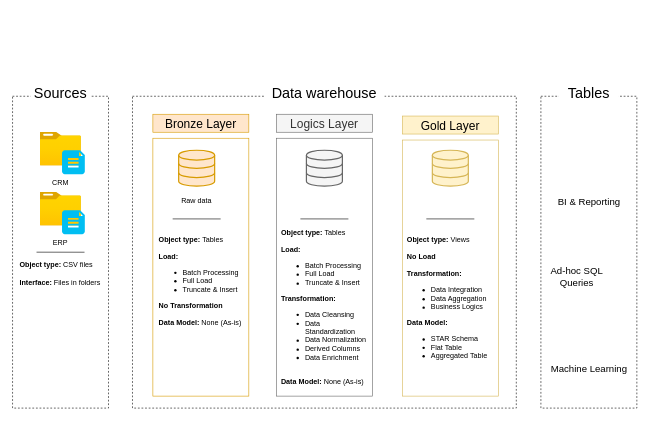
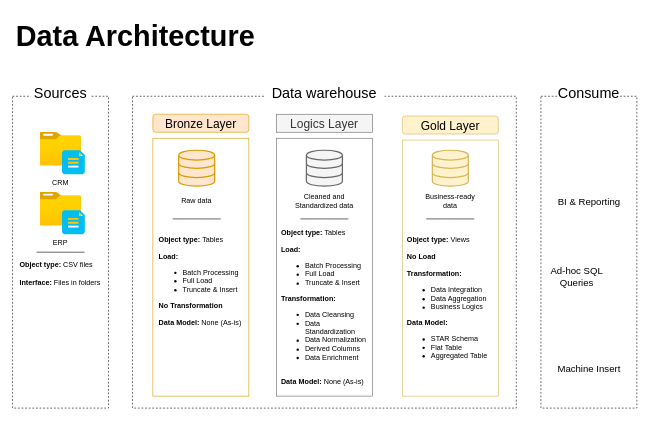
  <mxCell id="0" />
  <mxCell id="1" parent="0" />
  <mxCell id="2" value="" style="rounded=0;whiteSpace=wrap;html=1;dashed=1;fillColor=none;" vertex="1" parent="1"><mxGeometry x="20" y="160" width="160" height="520" as="geometry" /></mxCell>
+ <mxCell id="3" value="Data Architecture" style="text;html=1;align=center;verticalAlign=middle;whiteSpace=wrap;rounded=0;fontSize=48;fontStyle=1" vertex="1" parent="1"><mxGeometry x="20" y="40" width="410" height="40" as="geometry" /></mxCell>
  <mxCell id="4" value="" style="rounded=0;whiteSpace=wrap;html=1;dashed=1;fillColor=none;" vertex="1" parent="1"><mxGeometry x="220" y="160" width="640" height="520" as="geometry" /></mxCell>
  <mxCell id="5" value="" style="rounded=0;whiteSpace=wrap;html=1;dashed=1;fillColor=none;" vertex="1" parent="1"><mxGeometry x="901" y="160" width="160" height="520" as="geometry" /></mxCell>
  <mxCell id="6" value="Sources" style="text;html=1;align=center;verticalAlign=middle;whiteSpace=wrap;rounded=0;fontSize=24;fontStyle=0;fillColor=default;fillStyle=solid;" vertex="1" parent="1"><mxGeometry x="50" y="140" width="100" height="30" as="geometry" /></mxCell>
- <mxCell id="7" value="Tables" style="text;html=1;align=center;verticalAlign=middle;whiteSpace=wrap;rounded=0;fontSize=24;fontStyle=0;fillColor=default;fillStyle=solid;" vertex="1" parent="1"><mxGeometry x="931" y="140" width="100" height="30" as="geometry" /></mxCell>
+ <mxCell id="7" value="Consume" style="text;html=1;align=center;verticalAlign=middle;whiteSpace=wrap;rounded=0;fontSize=24;fontStyle=0;fillColor=default;fillStyle=solid;" vertex="1" parent="1"><mxGeometry x="931" y="140" width="100" height="30" as="geometry" /></mxCell>
  <mxCell id="8" value="Data warehouse" style="text;html=1;align=center;verticalAlign=middle;whiteSpace=wrap;rounded=0;fontSize=24;fontStyle=0;fillColor=default;fillStyle=solid;" vertex="1" parent="1"><mxGeometry x="440" y="140" width="200" height="30" as="geometry" /></mxCell>
- <mxCell id="9" value="&lt;font style=&quot;font-size: 20px;&quot;&gt;Bronze Layer&lt;/font&gt;" style="rounded=0;whiteSpace=wrap;html=1;strokeColor=#d79b00;fillColor=#ffe6cc;" vertex="1" parent="1"><mxGeometry x="254" y="190" width="160" height="30" as="geometry" /></mxCell>
+ <mxCell id="9" value="&lt;font style=&quot;font-size: 20px;&quot;&gt;Bronze Layer&lt;/font&gt;" style="whiteSpace=wrap;html=1;strokeColor=#d79b00;fillColor=#ffe6cc;rounded=1;" vertex="1" parent="1"><mxGeometry x="254" y="190" width="160" height="30" as="geometry" /></mxCell>
  <mxCell id="10" value="" style="rounded=0;whiteSpace=wrap;html=1;strokeColor=#d79b00;fillColor=none;" vertex="1" parent="1"><mxGeometry x="254" y="230" width="160" height="430" as="geometry" /></mxCell>
  <mxCell id="11" value="&lt;font style=&quot;font-size: 20px;&quot;&gt;Logics Layer&lt;/font&gt;" style="rounded=0;whiteSpace=wrap;html=1;strokeColor=#666666;fillColor=#f5f5f5;fontColor=#333333;" vertex="1" parent="1"><mxGeometry x="460" y="190" width="160" height="30" as="geometry" /></mxCell>
  <mxCell id="12" value="" style="rounded=0;whiteSpace=wrap;html=1;strokeColor=#666666;fillColor=none;fontColor=#333333;" vertex="1" parent="1"><mxGeometry x="460" y="230" width="160" height="430" as="geometry" /></mxCell>
- <mxCell id="13" value="&lt;font style=&quot;font-size: 20px;&quot;&gt;Gold Layer&lt;/font&gt;" style="rounded=0;whiteSpace=wrap;html=1;strokeColor=#d6b656;fillColor=#fff2cc;" vertex="1" parent="1"><mxGeometry x="670" y="193" width="160" height="30" as="geometry" /></mxCell>
+ <mxCell id="13" value="&lt;font style=&quot;font-size: 20px;&quot;&gt;Gold Layer&lt;/font&gt;" style="whiteSpace=wrap;html=1;strokeColor=#d6b656;fillColor=#fff2cc;rounded=1;" vertex="1" parent="1"><mxGeometry x="670" y="193" width="160" height="30" as="geometry" /></mxCell>
  <mxCell id="14" value="" style="rounded=0;whiteSpace=wrap;html=1;strokeColor=#d6b656;fillColor=none;" vertex="1" parent="1"><mxGeometry x="670" y="233" width="160" height="427" as="geometry" /></mxCell>
  <mxCell id="15" value="" style="image;aspect=fixed;html=1;points=[];align=center;fontSize=12;image=img/lib/azure2/general/Folder_Blank.svg;" vertex="1" parent="1"><mxGeometry x="65.5" y="220" width="69" height="56.0" as="geometry" /></mxCell>
  <mxCell id="16" value="" style="verticalLabelPosition=bottom;html=1;verticalAlign=top;align=center;strokeColor=none;fillColor=#00BEF2;shape=mxgraph.azure.file_2;pointerEvents=1;" vertex="1" parent="1"><mxGeometry x="102.5" y="250" width="38" height="40" as="geometry" /></mxCell>
  <mxCell id="17" value="CRM" style="text;html=1;align=center;verticalAlign=middle;whiteSpace=wrap;rounded=0;" vertex="1" parent="1"><mxGeometry x="70" y="290" width="60" height="30" as="geometry" /></mxCell>
  <mxCell id="18" value="" style="image;aspect=fixed;html=1;points=[];align=center;fontSize=12;image=img/lib/azure2/general/Folder_Blank.svg;" vertex="1" parent="1"><mxGeometry x="65.5" y="320" width="69" height="56.0" as="geometry" /></mxCell>
  <mxCell id="19" value="" style="verticalLabelPosition=bottom;html=1;verticalAlign=top;align=center;strokeColor=none;fillColor=#00BEF2;shape=mxgraph.azure.file_2;pointerEvents=1;" vertex="1" parent="1"><mxGeometry x="102.5" y="350" width="38" height="40" as="geometry" /></mxCell>
  <mxCell id="20" value="ERP" style="text;html=1;align=center;verticalAlign=middle;whiteSpace=wrap;rounded=0;" vertex="1" parent="1"><mxGeometry x="70" y="390" width="60" height="30" as="geometry" /></mxCell>
  <mxCell id="21" value="" style="endArrow=none;html=1;rounded=0;entryX=0.917;entryY=0.778;entryDx=0;entryDy=0;entryPerimeter=0;" edge="1" parent="1"><mxGeometry width="50" height="50" relative="1" as="geometry"><mxPoint x="59.98" y="420" as="sourcePoint" /><mxPoint x="140.02" y="420.08" as="targetPoint" /></mxGeometry></mxCell>
  <mxCell id="22" value="&lt;b&gt;Object type:&lt;/b&gt; CSV files&lt;div&gt;&lt;br&gt;&lt;/div&gt;&lt;div&gt;&lt;b&gt;Interface:&lt;/b&gt; Files in folders&lt;/div&gt;" style="text;html=1;align=left;verticalAlign=middle;whiteSpace=wrap;rounded=0;" vertex="1" parent="1"><mxGeometry x="30" y="426" width="140" height="60" as="geometry" /></mxCell>
  <mxCell id="23" value="" style="html=1;verticalLabelPosition=bottom;align=center;labelBackgroundColor=#ffffff;verticalAlign=top;strokeWidth=2;strokeColor=#d79b00;shadow=0;dashed=0;shape=mxgraph.ios7.icons.data;fillColor=#ffe6cc;" vertex="1" parent="1"><mxGeometry x="297" y="250" width="60" height="60" as="geometry" /></mxCell>
  <mxCell id="24" value="" style="html=1;verticalLabelPosition=bottom;align=center;labelBackgroundColor=#ffffff;verticalAlign=top;strokeWidth=2;strokeColor=#666666;shadow=0;dashed=0;shape=mxgraph.ios7.icons.data;fillColor=#f5f5f5;fontColor=#333333;" vertex="1" parent="1"><mxGeometry x="510" y="250" width="60" height="60" as="geometry" /></mxCell>
  <mxCell id="25" value="" style="html=1;verticalLabelPosition=bottom;align=center;labelBackgroundColor=#ffffff;verticalAlign=top;strokeWidth=2;strokeColor=#d6b656;shadow=0;dashed=0;shape=mxgraph.ios7.icons.data;fillColor=#fff2cc;" vertex="1" parent="1"><mxGeometry x="720" y="250" width="60" height="60" as="geometry" /></mxCell>
  <mxCell id="26" value="Raw data" style="text;html=1;align=center;verticalAlign=middle;whiteSpace=wrap;rounded=0;fillColor=default;" vertex="1" parent="1"><mxGeometry x="297" y="320" width="60" height="30" as="geometry" /></mxCell>
+ <mxCell id="27" value="Cleaned and Standardized data" style="text;html=1;align=center;verticalAlign=middle;whiteSpace=wrap;rounded=0;fillColor=default;" vertex="1" parent="1"><mxGeometry x="485" y="320" width="110" height="30" as="geometry" /></mxCell>
+ <mxCell id="28" value="Business-ready data" style="text;html=1;align=center;verticalAlign=middle;whiteSpace=wrap;rounded=0;fillColor=default;" vertex="1" parent="1"><mxGeometry x="695" y="320" width="110" height="30" as="geometry" /></mxCell>
  <mxCell id="29" value="" style="endArrow=none;html=1;rounded=0;entryX=0.917;entryY=0.778;entryDx=0;entryDy=0;entryPerimeter=0;" edge="1" parent="1"><mxGeometry width="50" height="50" relative="1" as="geometry"><mxPoint x="286.98" y="364.5" as="sourcePoint" /><mxPoint x="367.02" y="364.58" as="targetPoint" /></mxGeometry></mxCell>
  <mxCell id="30" value="" style="endArrow=none;html=1;rounded=0;entryX=0.917;entryY=0.778;entryDx=0;entryDy=0;entryPerimeter=0;" edge="1" parent="1"><mxGeometry width="50" height="50" relative="1" as="geometry"><mxPoint x="499.98" y="364.5" as="sourcePoint" /><mxPoint x="580.02" y="364.58" as="targetPoint" /></mxGeometry></mxCell>
  <mxCell id="31" value="" style="endArrow=none;html=1;rounded=0;entryX=0.917;entryY=0.778;entryDx=0;entryDy=0;entryPerimeter=0;" edge="1" parent="1"><mxGeometry width="50" height="50" relative="1" as="geometry"><mxPoint x="709.98" y="364.5" as="sourcePoint" /><mxPoint x="790.02" y="364.58" as="targetPoint" /></mxGeometry></mxCell>
  <mxCell id="32" value="&lt;b&gt;Object type:&lt;/b&gt;&amp;nbsp;Tables&lt;div&gt;&lt;br&gt;&lt;/div&gt;&lt;div&gt;&lt;b&gt;Load:&lt;/b&gt;&lt;/div&gt;&lt;div&gt;&lt;ul&gt;&lt;li&gt;Batch Processing&lt;/li&gt;&lt;li&gt;Full Load&lt;/li&gt;&lt;li&gt;Truncate &amp;amp; Insert&lt;/li&gt;&lt;/ul&gt;&lt;div&gt;&lt;b&gt;No Transformation&lt;/b&gt;&lt;/div&gt;&lt;/div&gt;&lt;div&gt;&lt;br&gt;&lt;/div&gt;&lt;div&gt;&lt;b&gt;Data Model:&lt;/b&gt; None (As-is)&lt;/div&gt;" style="text;html=1;align=left;verticalAlign=middle;whiteSpace=wrap;rounded=0;fillColor=default;" vertex="1" parent="1"><mxGeometry x="262" y="376" width="148" height="184" as="geometry" /></mxCell>
  <mxCell id="33" value="&lt;b&gt;Object type:&lt;/b&gt;&amp;nbsp;Tables&lt;div&gt;&lt;br&gt;&lt;/div&gt;&lt;div&gt;&lt;b&gt;Load:&lt;/b&gt;&lt;/div&gt;&lt;div&gt;&lt;ul&gt;&lt;li&gt;Batch Processing&lt;/li&gt;&lt;li&gt;Full Load&lt;/li&gt;&lt;li&gt;Truncate &amp;amp; Insert&lt;/li&gt;&lt;/ul&gt;&lt;div&gt;&lt;b&gt;Transformation:&lt;/b&gt;&lt;/div&gt;&lt;/div&gt;&lt;div&gt;&lt;ul&gt;&lt;li&gt;Data Cleansing&lt;/li&gt;&lt;li&gt;Data Standardization&lt;/li&gt;&lt;li&gt;Data Normalization&lt;/li&gt;&lt;li&gt;Derived Columns&lt;/li&gt;&lt;li&gt;Data Enrichment&lt;/li&gt;&lt;/ul&gt;&lt;/div&gt;&lt;div&gt;&lt;br&gt;&lt;/div&gt;&lt;div&gt;&lt;b&gt;Data Model:&lt;/b&gt; None (As-is)&lt;/div&gt;" style="text;html=1;align=left;verticalAlign=middle;whiteSpace=wrap;rounded=0;fillColor=default;" vertex="1" parent="1"><mxGeometry x="466" y="380" width="148" height="264" as="geometry" /></mxCell>
  <mxCell id="34" value="&lt;b&gt;Object type:&lt;/b&gt;&amp;nbsp;Views&lt;div&gt;&lt;br&gt;&lt;/div&gt;&lt;div&gt;&lt;b&gt;No Load&lt;/b&gt;&lt;/div&gt;&lt;div&gt;&lt;b&gt;&lt;br&gt;&lt;/b&gt;&lt;/div&gt;&lt;div&gt;&lt;div&gt;&lt;b&gt;Transformation:&lt;/b&gt;&lt;/div&gt;&lt;/div&gt;&lt;div&gt;&lt;ul&gt;&lt;li&gt;Data Integration&lt;/li&gt;&lt;li&gt;Data Aggregation&lt;/li&gt;&lt;li&gt;&lt;span style=&quot;background-color: transparent; color: light-dark(rgb(0, 0, 0), rgb(255, 255, 255));&quot;&gt;Business Logics&lt;/span&gt;&lt;/li&gt;&lt;/ul&gt;&lt;/div&gt;&lt;div&gt;&lt;b&gt;Data Model:&lt;/b&gt;&lt;/div&gt;&lt;div&gt;&lt;ul&gt;&lt;li&gt;STAR Schema&lt;/li&gt;&lt;li&gt;Flat Table&lt;/li&gt;&lt;li&gt;Aggregated Table&lt;/li&gt;&lt;/ul&gt;&lt;/div&gt;" style="text;html=1;align=left;verticalAlign=middle;whiteSpace=wrap;rounded=0;fillColor=default;" vertex="1" parent="1"><mxGeometry x="676" y="390" width="148" height="224" as="geometry" /></mxCell>
  <mxCell id="35" value="" style="shape=image;verticalLabelPosition=bottom;labelBackgroundColor=default;verticalAlign=top;aspect=fixed;imageAspect=0;image=https://cdn.freelogovectors.net/wp-content/uploads/2023/11/power-bi-logo-freelogovectors.net_.png;" vertex="1" parent="1"><mxGeometry x="890" y="208" width="108" height="80" as="geometry" /></mxCell>
  <mxCell id="36" value="" style="shape=image;verticalLabelPosition=bottom;labelBackgroundColor=default;verticalAlign=top;aspect=fixed;imageAspect=0;image=https://www.svgrepo.com/show/354428/tableau-icon.svg;" vertex="1" parent="1"><mxGeometry x="960" y="220" width="80" height="80" as="geometry" /></mxCell>
  <mxCell id="37" value="BI &amp;amp; Reporting" style="text;html=1;align=center;verticalAlign=middle;whiteSpace=wrap;rounded=0;fontSize=16;fontStyle=0" vertex="1" parent="1"><mxGeometry x="896.5" y="320" width="169" height="30" as="geometry" /></mxCell>
  <mxCell id="38" value="" style="shape=image;verticalLabelPosition=bottom;labelBackgroundColor=default;verticalAlign=top;aspect=fixed;imageAspect=0;image=https://cdn4.iconfinder.com/data/icons/business-set-3-part-3/128/Search_Analytics_1-512.png;" vertex="1" parent="1"><mxGeometry x="941" y="360" width="80" height="80" as="geometry" /></mxCell>
  <mxCell id="39" value="Ad-hoc SQL Queries" style="text;html=1;align=center;verticalAlign=middle;whiteSpace=wrap;rounded=0;fontSize=16;fontStyle=0" vertex="1" parent="1"><mxGeometry x="903.25" y="446" width="115.5" height="30" as="geometry" /></mxCell>
  <mxCell id="40" value="" style="shape=image;verticalLabelPosition=bottom;labelBackgroundColor=default;verticalAlign=top;aspect=fixed;imageAspect=0;image=https://cdn-icons-png.freepik.com/512/2464/2464176.png;" vertex="1" parent="1"><mxGeometry x="941" y="510" width="80" height="80" as="geometry" /></mxCell>
- <mxCell id="41" value="&lt;font style=&quot;font-size: 16px;&quot;&gt;Machine Learning&lt;/font&gt;" style="text;html=1;align=center;verticalAlign=middle;whiteSpace=wrap;rounded=0;fontSize=18;fontStyle=0" vertex="1" parent="1"><mxGeometry x="912.63" y="600" width="136.75" height="30" as="geometry" /></mxCell>
+ <mxCell id="41" value="&lt;font style=&quot;font-size: 16px;&quot;&gt;Machine Insert&lt;/font&gt;" style="text;html=1;align=center;verticalAlign=middle;whiteSpace=wrap;rounded=0;fontSize=18;fontStyle=0" vertex="1" parent="1"><mxGeometry x="912.63" y="600" width="136.75" height="30" as="geometry" /></mxCell>
  <mxCell id="42" value="" style="shape=image;verticalLabelPosition=bottom;labelBackgroundColor=default;verticalAlign=top;aspect=fixed;imageAspect=0;image=https://cdn-icons-png.flaticon.com/512/5968/5968364.png;" vertex="1" parent="1"><mxGeometry x="720" y="20" width="140" height="140" as="geometry" /></mxCell>
